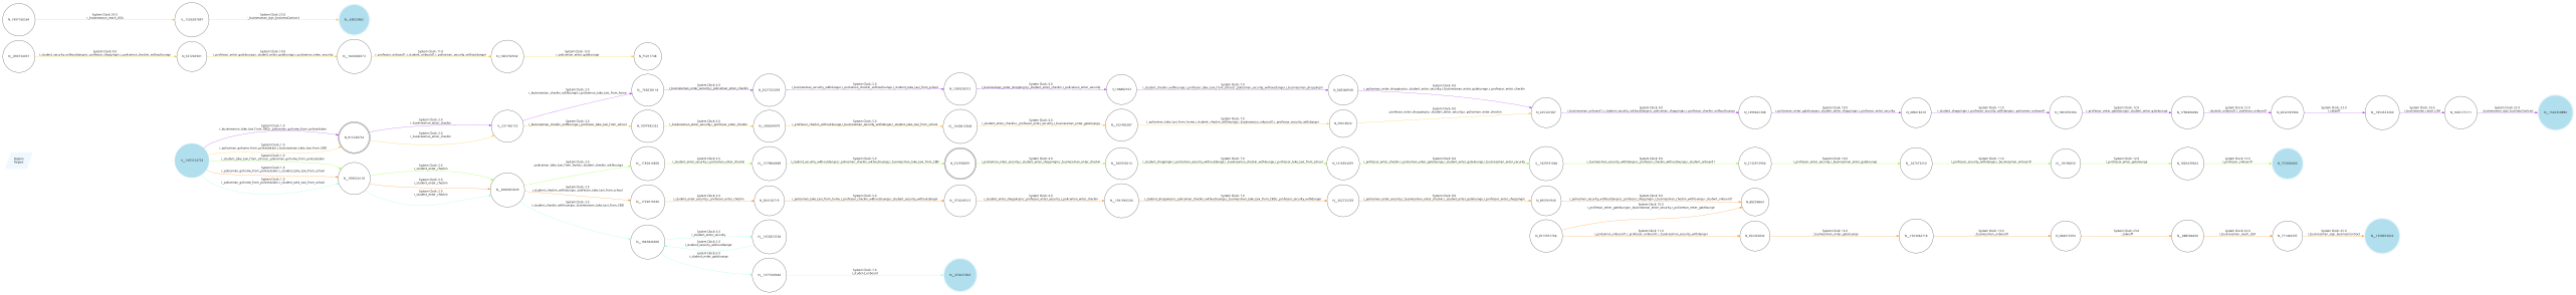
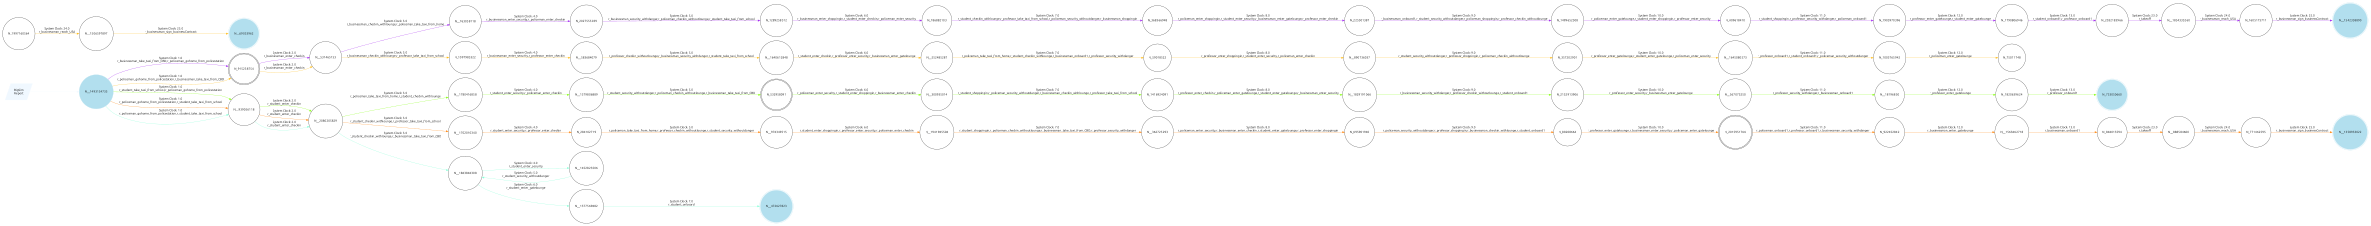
  digraph {
    fontname=Ubuntu
    rankdir=LR
    node [fontname=Ubuntu shape=circle]
    edge [color=purple fontname=Ubuntu]
    n1 [color=aliceblue label="BigSim\nReport" shape=parallelogram style=filled]
    n2 [color=lightblue2 label=N__1493154733 style=filled]
    n3 [label=N_915238754 shape=doublecircle]
    n4 [label=N__939056118]
    n5 [label=N__531465153]
    n6 [label=N__2080205829]
    n7 [label=N_368366948]
    n8 [label=N_225301387]
    n9 [label=N_1499652308]
    n10 [label=N_409618410]
    n11 [label=N_1605175711]
    n12 [color=lightblue2 label=N__1542358890 shape=doublecircle style=filled]
    n13 [label=N_2027555039]
    n14 [label=N_1289258312]
    n15 [label=N_186882103]
    n16 [label=N_1790806946]
    n17 [label=N_2032183966]
    n18 [label=N__1854333260]
    n19 [label=N__763038118]
    n20 [label=N_1097985322]
    n21 [label=N__583684079]
    n22 [label=N_1905970396]
    n23 [label=N_75011748]
    n24 [label=N_1997160564]
    n25 [label=N__1506597897]
    n26 [label=N__1645080573]
    n27 [label=N_1003765942]
    n28 [label=N__1640612848]
    n29 [label=N__552485287]
    n30 [label=N_59018522]
    n31 [label=N__890736037]
    n32 [label=N_357202901]
    n33 [color=lightblue2 label=N__69033962 shape=doublecircle style=filled]
    n34 [label=N__1579806889]
    n35 [label=N_532958091 shape=doublecircle]
    n36 [label=N__300935014]
    n37 [label=N_1416924091]
    n38 [label=N__1780416858]
    n39 [label=N__1702010340]
    n40 [label=N__1863846308]
    n41 [label=N_284102719]
    n42 [label=N__1452823506]
    n43 [label=N__1377569682]
    n44 [label=N__1829191066]
    n45 [label=N_1820639624]
    n46 [color=lightblue2 label=N_753050660 shape=doublecircle style=filled]
    n47 [label=N_2132913906]
    n48 [label=N__567073250]
    n49 [label=N__18196830]
    n50 [color=lightblue2 label=N__1358933022 shape=doublecircle style=filled]
    n51 [label=N__976349515]
    n52 [label=N__1941965506]
    n53 [label=N__362725293]
    n54 [label=N_922452842]
    n55 [label=N__1563662718]
    n56 [label=N_846015594]
    n57 [label=N__888584600]
    n58 [label=N_88208664]
-   n59 [label=N_2015951766]
+   n59 [label=N_2015951766 shape=doublecircle]
    n60 [label=N_771462595]
    n61 [label=N_695901940]
    n62 [color=lightblue2 label=N__472627823 shape=doublecircle style=filled]
    n1 -> n2 [color=aliceblue]
    n2 -> n3 [label="System Clock: 1.0\nr_businessman_take_taxi_from_CBD,r_policeman_gohome_from_policestation"]
    n2 -> n3 [color=darkgoldenrod1 label="System Clock: 1.0\nr_policeman_gohome_from_policestation,r_businessman_take_taxi_from_CBD"]
    n2 -> n4 [color=chartreuse1 label="System Clock: 1.0\nr_student_take_taxi_from_school,r_policeman_gohome_from_policestation"]
    n2 -> n4 [color=darkorange1 label="System Clock: 1.0\nr_policeman_gohome_from_policestation,r_student_take_taxi_from_school"]
    n2 -> n4 [color=aquamarine1 label="System Clock: 1.0\nr_policeman_gohome_from_policestation,r_student_take_taxi_from_school"]
    n3 -> n5 [label="System Clock: 2.0\nr_businessman_enter_checkin"]
    n3 -> n5 [color=darkgoldenrod1 label="System Clock: 2.0\nr_businessman_enter_checkin"]
    n4 -> n6 [color=chartreuse1 label="System Clock: 2.0\nr_student_enter_checkin"]
    n4 -> n6 [color=darkorange1 label="System Clock: 2.0\nr_student_enter_checkin"]
    n4 -> n6 [color=aquamarine1 label="System Clock: 2.0\nr_student_enter_checkin"]
    n5 -> n19 [label="System Clock: 3.0\nr_businessman_checkin_withlounge,r_policeman_take_taxi_from_home"]
    n5 -> n20 [color=darkgoldenrod1 label="System Clock: 3.0\nr_businessman_checkin_withlounge,r_professor_take_taxi_from_school"]
    n6 -> n38 [color=chartreuse1 label="System Clock: 3.0\nr_policeman_take_taxi_from_home,r_student_checkin_withlounge"]
    n6 -> n39 [color=darkorange1 label="System Clock: 3.0\nr_student_checkin_withlounge,r_professor_take_taxi_from_school"]
    n6 -> n40 [color=aquamarine1 label="System Clock: 3.0\nr_student_checkin_withlounge,r_businessman_take_taxi_from_CBD"]
    n7 -> n8 [label="System Clock: 8.0\nr_policeman_enter_shoppingin,r_student_enter_security,r_businessman_enter_gatelounge,r_professor_enter_checkin"]
    n8 -> n9 [label="System Clock: 9.0\nr_businessman_onboard1,r_student_security_withoutdanger,r_policeman_shoppingin,r_professor_checkin_withoutlounge"]
    n9 -> n10 [label="System Clock: 10.0\nr_policeman_enter_gatelounge,r_student_enter_shoppingin,r_professor_enter_security"]
    n10 -> n22 [label="System Clock: 11.0\nr_student_shoppingin,r_professor_security_withdanger,r_policeman_onboard1"]
    n11 -> n12 [label="System Clock: 25.0\nr_businessman_sign_businessContract"]
    n13 -> n14 [label="System Clock: 5.0\nr_businessman_security_withdanger,r_policeman_checkin_withoutlounge,r_student_take_taxi_from_school"]
    n14 -> n15 [label="System Clock: 6.0\nr_businessman_enter_shoppingin,r_student_enter_checkin,r_policeman_enter_security"]
    n15 -> n7 [label="System Clock: 7.0\nr_student_checkin_withlounge,r_professor_take_taxi_from_school,r_policeman_security_withoutdanger,r_businessman_shoppingin"]
    n16 -> n17 [label="System Clock: 13.0\nr_student_onboard1,r_professor_onboard1"]
    n17 -> n18 [label="System Clock: 23.0\nr_takeoff"]
    n18 -> n11 [label="System Clock: 24.0\nr_businessman_reach_USA"]
    n19 -> n13 [label="System Clock: 4.0\nr_businessman_enter_security,r_policeman_enter_checkin"]
    n20 -> n21 [color=darkgoldenrod1 label="System Clock: 4.0\nr_businessman_enter_security,r_professor_enter_checkin"]
    n21 -> n28 [color=darkgoldenrod1 label="System Clock: 5.0\nr_professor_checkin_withoutlounge,r_businessman_security_withdanger,r_student_take_taxi_from_school"]
    n22 -> n16 [label="System Clock: 12.0\nr_professor_enter_gatelounge,r_student_enter_gatelounge"]
    n24 -> n25 [color=darkgoldenrod1 label="System Clock: 24.0\nr_businessman_reach_USA"]
    n25 -> n33 [color=darkgoldenrod1 label="System Clock: 25.0\nr_businessman_sign_businessContract"]
    n26 -> n27 [color=darkgoldenrod1 label="System Clock: 11.0\nr_professor_onboard1,r_student_onboard1,r_policeman_security_withoutdanger"]
    n27 -> n23 [color=darkgoldenrod1 label="System Clock: 12.0\nr_policeman_enter_gatelounge"]
    n28 -> n29 [color=darkgoldenrod1 label="System Clock: 6.0\nr_student_enter_checkin,r_professor_enter_security,r_businessman_enter_gatelounge"]
    n29 -> n30 [color=darkgoldenrod1 label="System Clock: 7.0\nr_policeman_take_taxi_from_home,r_student_checkin_withlounge,r_businessman_onboard1,r_professor_security_withdanger"]
-   n30 -> n8 [color=darkgoldenrod1 label="System Clock: 8.0\nr_professor_enter_shoppingin,r_student_enter_security,r_policeman_enter_checkin"]
+   n30 -> n31 [color=darkgoldenrod1 label="System Clock: 8.0\nr_professor_enter_shoppingin,r_student_enter_security,r_policeman_enter_checkin"]
    n31 -> n32 [color=darkgoldenrod1 label="System Clock: 9.0\nr_student_security_withoutdanger,r_professor_shoppingin,r_policeman_checkin_withoutlounge"]
    n32 -> n26 [color=darkgoldenrod1 label="System Clock: 10.0\nr_professor_enter_gatelounge,r_student_enter_gatelounge,r_policeman_enter_security"]
    n34 -> n35 [color=chartreuse1 label="System Clock: 5.0\nr_student_security_withoutdanger,r_policeman_checkin_withoutlounge,r_businessman_take_taxi_from_CBD"]
    n35 -> n36 [color=chartreuse1 label="System Clock: 6.0\nr_policeman_enter_security,r_student_enter_shoppingin,r_businessman_enter_checkin"]
    n36 -> n37 [color=chartreuse1 label="System Clock: 7.0\nr_student_shoppingin,r_policeman_security_withoutdanger,r_businessman_checkin_withlounge,r_professor_take_taxi_from_school"]
    n37 -> n44 [color=chartreuse1 label="System Clock: 8.0\nr_professor_enter_checkin,r_policeman_enter_gatelounge,r_student_enter_gatelounge,r_businessman_enter_security"]
    n38 -> n34 [color=chartreuse1 label="System Clock: 4.0\nr_student_enter_security,r_policeman_enter_checkin"]
    n39 -> n41 [color=darkorange1 label="System Clock: 4.0\nr_student_enter_security,r_professor_enter_checkin"]
    n40 -> n42 [color=aquamarine1 label="System Clock: 4.0\nr_student_enter_security"]
    n40 -> n43 [color=aquamarine1 label="System Clock: 6.0\nr_student_enter_gatelounge"]
    n41 -> n51 [color=darkorange1 label="System Clock: 5.0\nr_policeman_take_taxi_from_home,r_professor_checkin_withoutlounge,r_student_security_withoutdanger"]
    n42 -> n40 [color=aquamarine1 label="System Clock: 5.0\nr_student_security_withoutdanger"]
    n43 -> n62 [color=aquamarine1 label="System Clock: 7.0\nr_student_onboard"]
    n44 -> n47 [color=chartreuse1 label="System Clock: 9.0\nr_businessman_security_withdanger,r_professor_checkin_withoutlounge,r_student_onboard1"]
    n45 -> n46 [color=chartreuse1 label="System Clock: 13.0\nr_professor_onboard1"]
    n47 -> n48 [color=chartreuse1 label="System Clock: 10.0\nr_professor_enter_security,r_businessman_enter_gatelounge"]
    n48 -> n49 [color=chartreuse1 label="System Clock: 11.0\nr_professor_security_withdanger,r_businessman_onboard1"]
    n49 -> n45 [color=chartreuse1 label="System Clock: 12.0\nr_professor_enter_gatelounge"]
    n51 -> n52 [color=darkorange1 label="System Clock: 6.0\nr_student_enter_shoppingin,r_professor_enter_security,r_policeman_enter_checkin"]
    n52 -> n53 [color=darkorange1 label="System Clock: 7.0\nr_student_shoppingin,r_policeman_checkin_withoutlounge,r_businessman_take_taxi_from_CBD,r_professor_security_withdanger"]
    n53 -> n61 [color=darkorange1 label="System Clock: 8.0\nr_policeman_enter_security,r_businessman_enter_checkin,r_student_enter_gatelounge,r_professor_enter_shoppingin"]
    n54 -> n55 [color=darkorange1 label="System Clock: 12.0\nr_businessman_enter_gatelounge"]
    n55 -> n56 [color=darkorange1 label="System Clock: 13.0\nr_businessman_onboard1"]
    n56 -> n57 [color=darkorange1 label="System Clock: 23.0\nr_takeoff"]
    n57 -> n60 [color=darkorange1 label="System Clock: 24.0\nr_businessman_reach_USA"]
-   n59 -> n58 [color=darkorange1 label="System Clock: 10.0\nr_professor_enter_gatelounge,r_businessman_enter_security,r_policeman_enter_gatelounge"]
+   n58 -> n59 [color=darkorange1 label="System Clock: 10.0\nr_professor_enter_gatelounge,r_businessman_enter_security,r_policeman_enter_gatelounge"]
    n59 -> n54 [color=darkorange1 label="System Clock: 11.0\nr_policeman_onboard1,r_professor_onboard1,r_businessman_security_withdanger"]
    n60 -> n50 [color=darkorange1 label="System Clock: 25.0\nr_businessman_sign_businessContract"]
    n61 -> n58 [color=darkorange1 label="System Clock: 9.0\nr_policeman_security_withoutdanger,r_professor_shoppingin,r_businessman_checkin_withlounge,r_student_onboard1"]
  }
